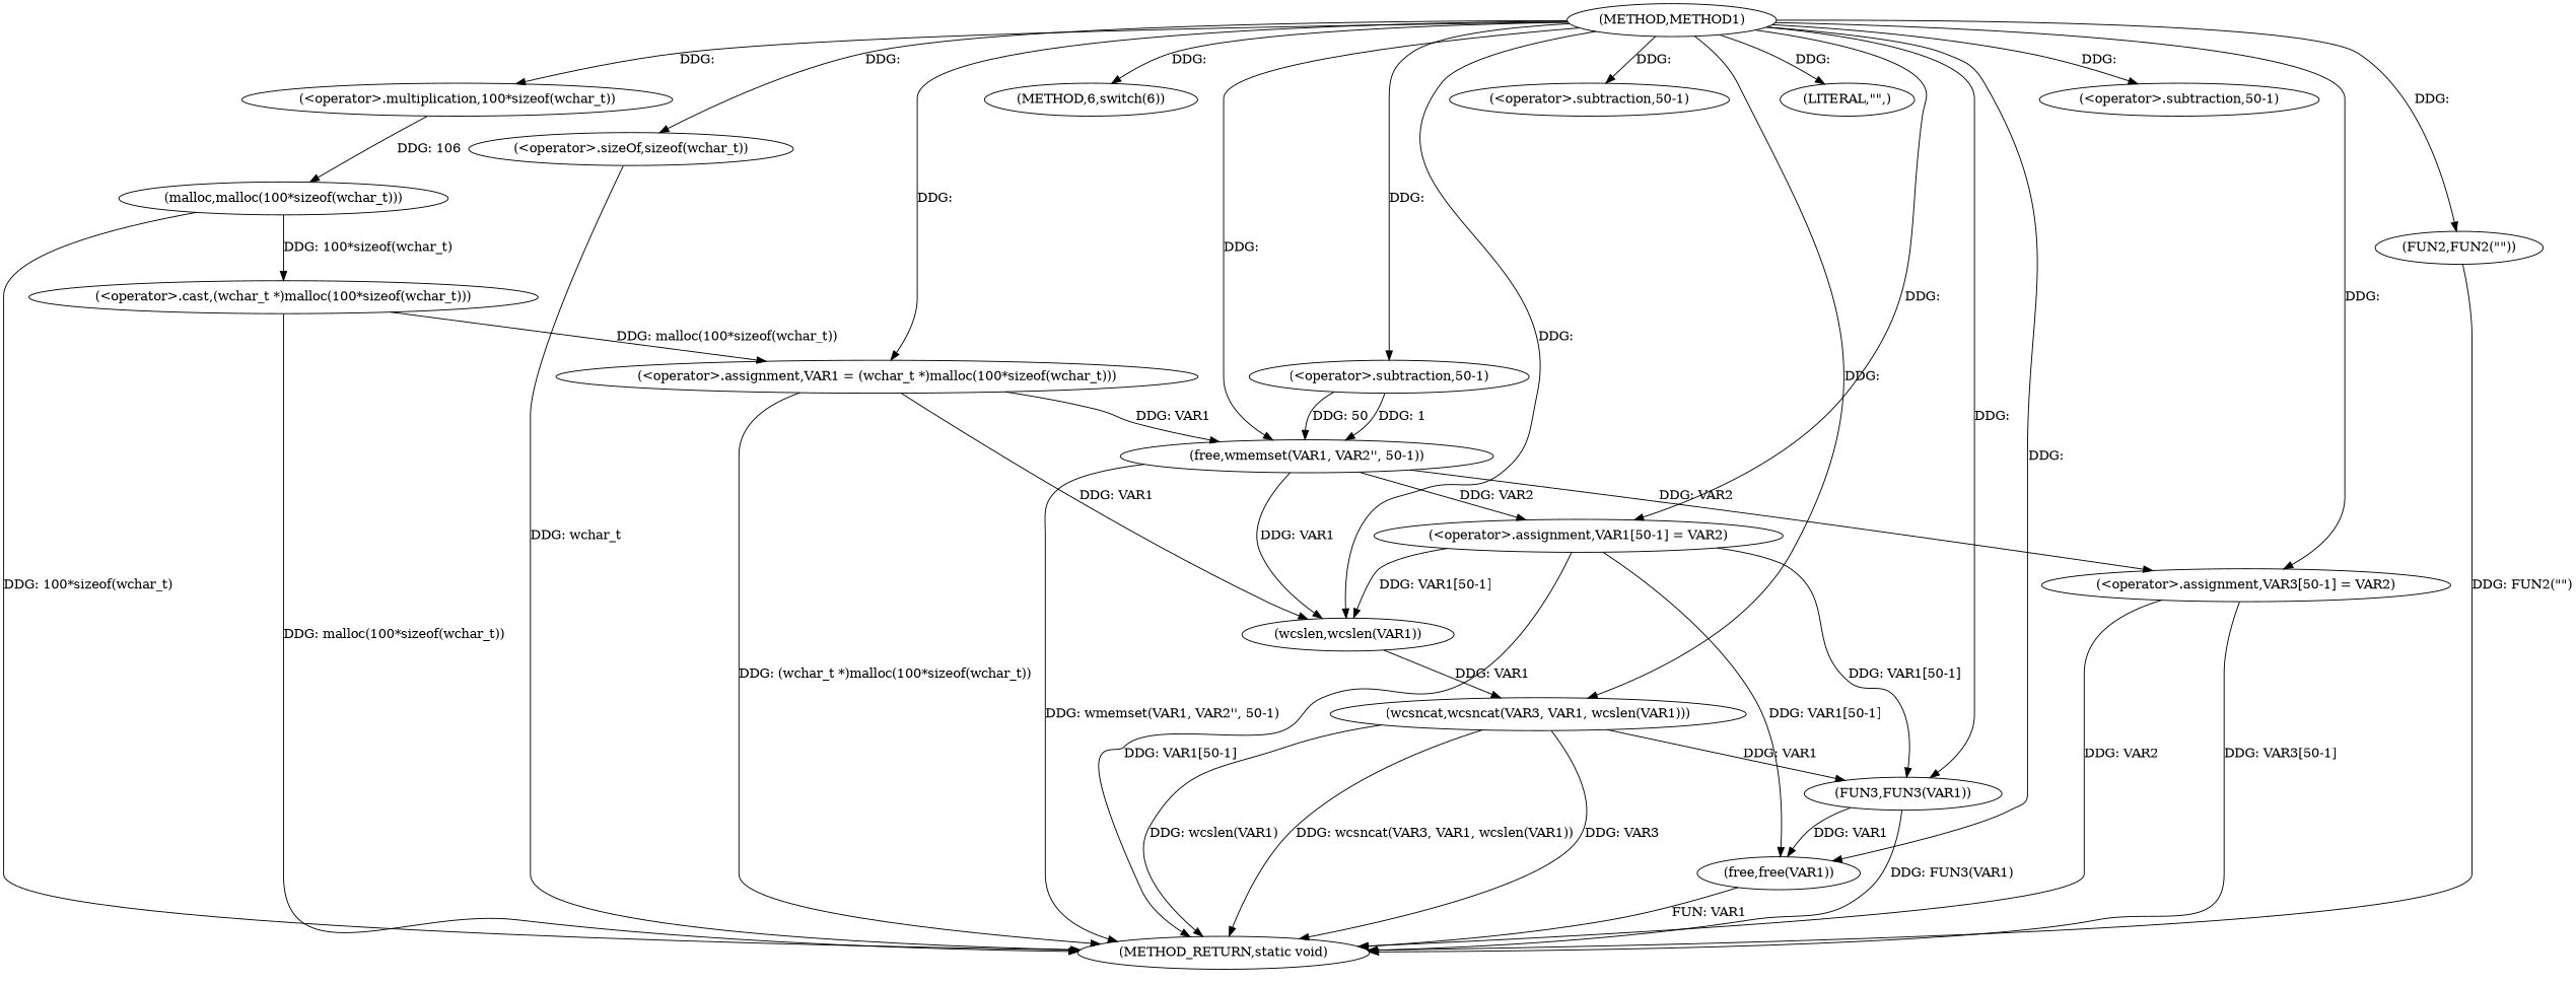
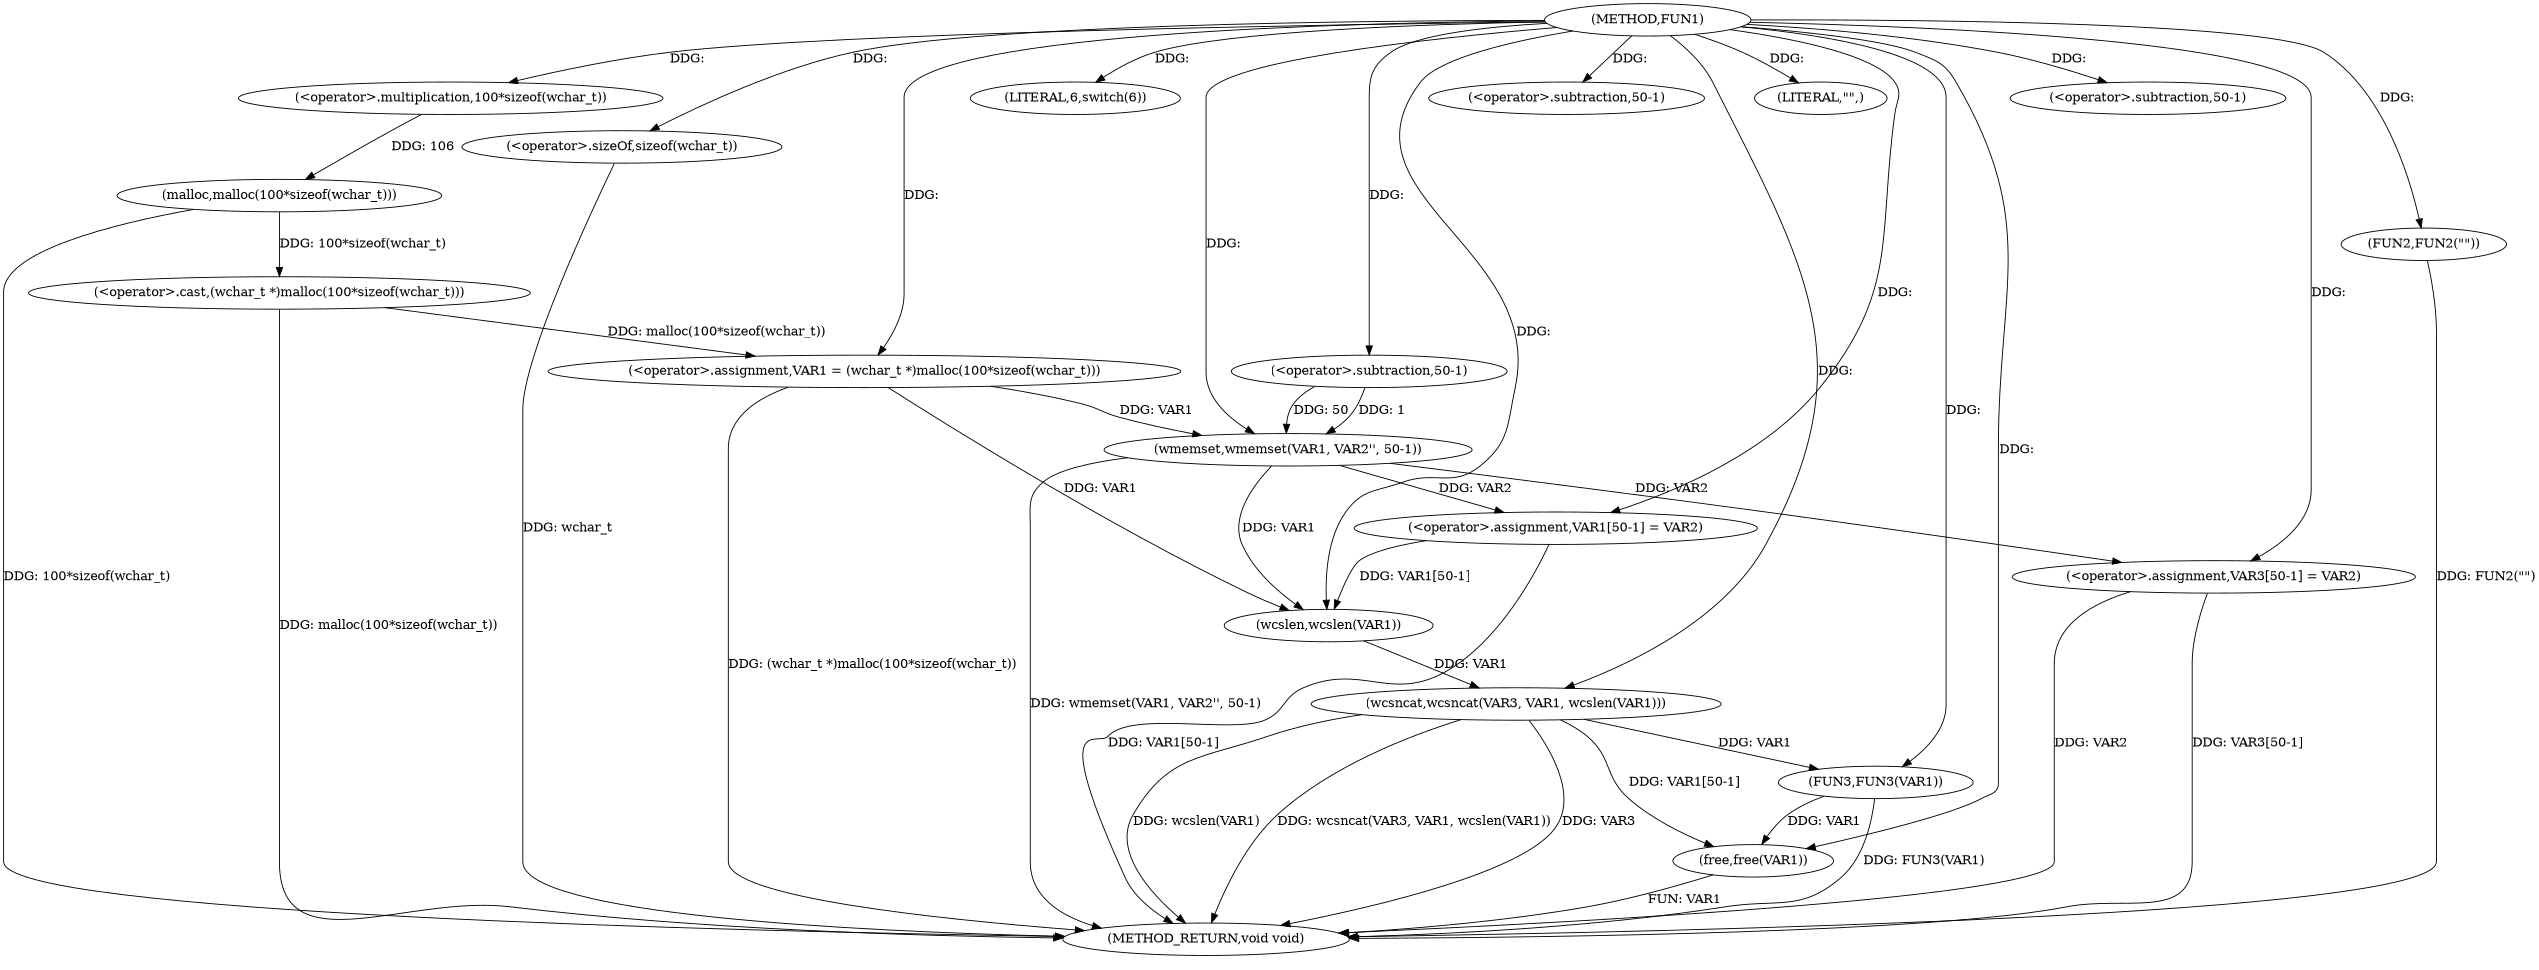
  digraph {
-   n1 [label="(METHOD,METHOD1)"]
+   n1 [label="(METHOD,FUN1)"]
    n2 [label="(<operator>.assignment,VAR1 = (wchar_t *)malloc(100*sizeof(wchar_t)))"]
    n3 [label="(<operator>.multiplication,100*sizeof(wchar_t))"]
    n4 [label="(<operator>.sizeOf,sizeof(wchar_t))"]
-   n5 [label="(METHOD,6,switch(6))"]
-   n6 [label="(free,wmemset(VAR1, VAR2'', 50-1))"]
+   n5 [label="(LITERAL,6,switch(6))"]
+   n6 [label="(wmemset,wmemset(VAR1, VAR2'', 50-1))"]
    n7 [label="(<operator>.subtraction,50-1)"]
    n8 [label="(<operator>.assignment,VAR1[50-1] = VAR2)"]
    n9 [label="(<operator>.subtraction,50-1)"]
    n10 [label="(FUN2,FUN2(\"\"))"]
    n11 [label="(LITERAL,\"\",)"]
    n12 [label="(wcsncat,wcsncat(VAR3, VAR1, wcslen(VAR1)))"]
    n13 [label="(wcslen,wcslen(VAR1))"]
    n14 [label="(<operator>.assignment,VAR3[50-1] = VAR2)"]
    n15 [label="(<operator>.subtraction,50-1)"]
    n16 [label="(FUN3,FUN3(VAR1))"]
    n17 [label="(free,free(VAR1))"]
-   n18 [label="(METHOD_RETURN,static void)"]
+   n18 [label="(METHOD_RETURN,void void)"]
    n19 [label="(malloc,malloc(100*sizeof(wchar_t)))"]
    n20 [label="(<operator>.cast,(wchar_t *)malloc(100*sizeof(wchar_t)))"]
    n1 -> n2 [label="DDG: "]
    n1 -> n3 [label="DDG: "]
    n1 -> n4 [label="DDG: "]
    n1 -> n5 [label="DDG: "]
    n1 -> n6 [label="DDG: "]
    n1 -> n7 [label="DDG: "]
    n1 -> n8 [label="DDG: "]
    n1 -> n9 [label="DDG: "]
    n1 -> n10 [label="DDG: "]
    n1 -> n11 [label="DDG: "]
    n1 -> n12 [label="DDG: "]
    n1 -> n13 [label="DDG: "]
    n1 -> n14 [label="DDG: "]
    n1 -> n15 [label="DDG: "]
    n1 -> n16 [label="DDG: "]
    n1 -> n17 [label="DDG: "]
    n2 -> n6 [label="DDG: VAR1"]
    n2 -> n13 [label="DDG: VAR1"]
    n2 -> n18 [label="DDG: (wchar_t *)malloc(100*sizeof(wchar_t))"]
    n3 -> n19 [label="DDG: 106"]
    n4 -> n18 [label="DDG: wchar_t"]
    n6 -> n8 [label="DDG: VAR2"]
    n6 -> n13 [label="DDG: VAR1"]
    n6 -> n14 [label="DDG: VAR2"]
    n6 -> n18 [label="DDG: wmemset(VAR1, VAR2'', 50-1)"]
    n7 -> n6 [label="DDG: 50"]
    n7 -> n6 [label="DDG: 1"]
    n8 -> n13 [label="DDG: VAR1[50-1]"]
-   n8 -> n16 [label="DDG: VAR1[50-1]"]
-   n8 -> n17 [label="DDG: VAR1[50-1]"]
+   n12 -> n17 [label="DDG: VAR1[50-1]"]
    n8 -> n18 [label="DDG: VAR1[50-1]"]
    n10 -> n18 [label="DDG: FUN2(\"\")"]
    n12 -> n16 [label="DDG: VAR1"]
    n12 -> n18 [label="DDG: VAR3"]
    n12 -> n18 [label="DDG: wcslen(VAR1)"]
    n12 -> n18 [label="DDG: wcsncat(VAR3, VAR1, wcslen(VAR1))"]
    n13 -> n12 [label="DDG: VAR1"]
    n14 -> n18 [label="DDG: VAR3[50-1]"]
    n14 -> n18 [label="DDG: VAR2"]
    n16 -> n17 [label="DDG: VAR1"]
    n16 -> n18 [label="DDG: FUN3(VAR1)"]
    n17 -> n18 [label="FUN: VAR1"]
    n19 -> n18 [label="DDG: 100*sizeof(wchar_t)"]
    n19 -> n20 [label="DDG: 100*sizeof(wchar_t)"]
    n20 -> n2 [label="DDG: malloc(100*sizeof(wchar_t))"]
    n20 -> n18 [label="DDG: malloc(100*sizeof(wchar_t))"]
  }
